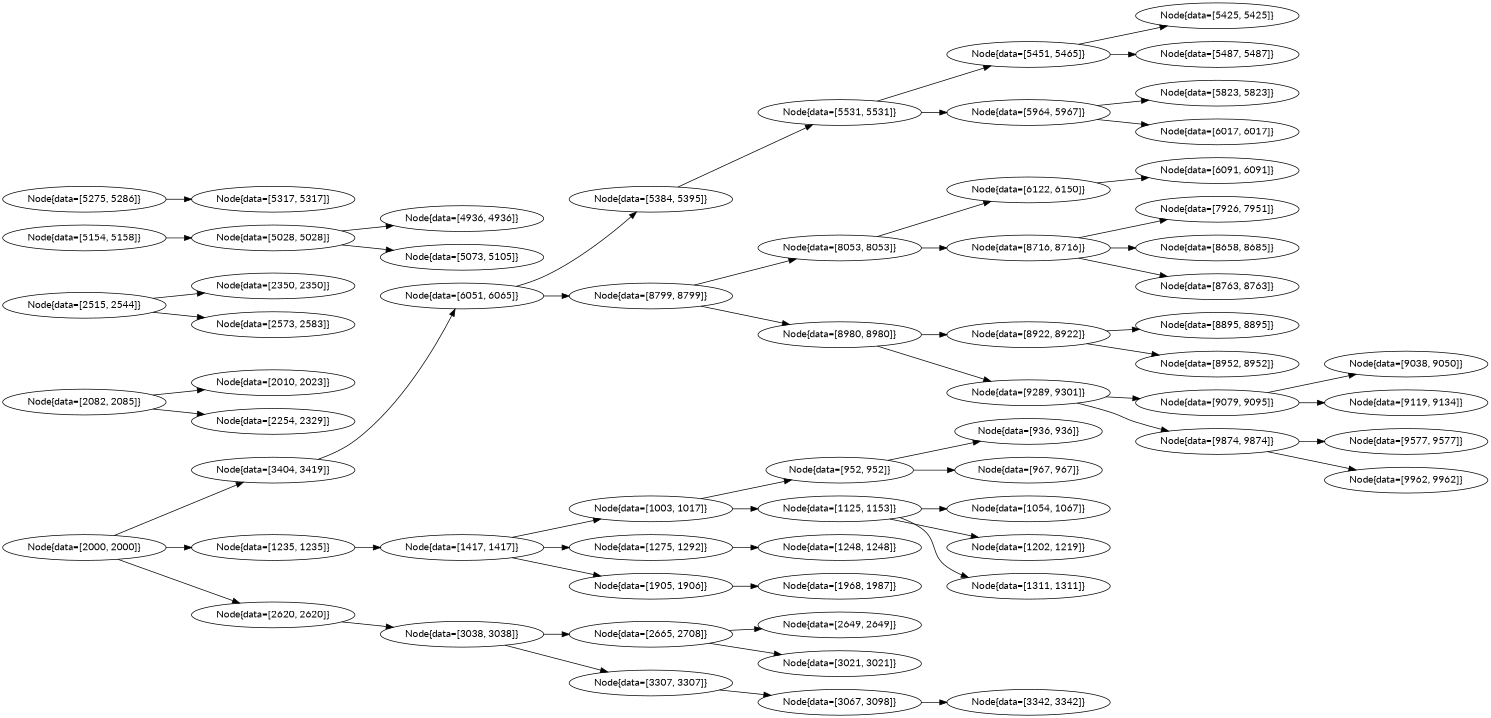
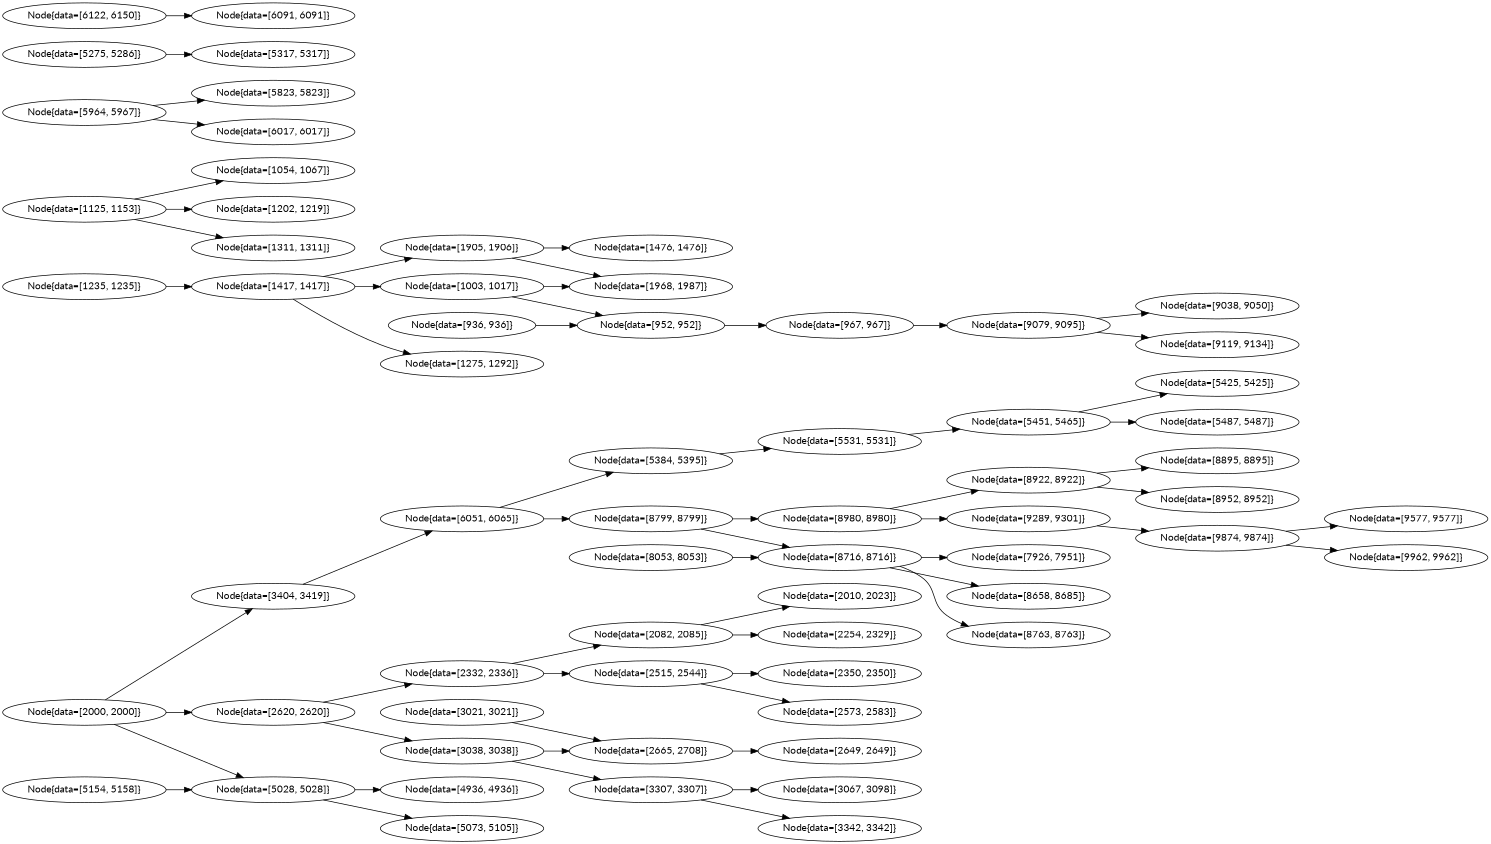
  digraph {
    fontname=Lato
    rankdir=LR
    node [fontname=Lato]
    edge [fontname=Lato]
    n1 [label="Node{data=[3404, 3419]}"]
    n2 [label="Node{data=[6051, 6065]}"]
    n3 [label="Node{data=[2000, 2000]}"]
    n4 [label="Node{data=[1235, 1235]}"]
    n5 [label="Node{data=[2620, 2620]}"]
    n6 [label="Node{data=[5384, 5395]}"]
    n7 [label="Node{data=[8799, 8799]}"]
    n8 [label="Node{data=[1417, 1417]}"]
+   n9 [label="Node{data=[2332, 2336]}"]
    n10 [label="Node{data=[3038, 3038]}"]
    n11 [label="Node{data=[1003, 1017]}"]
    n12 [label="Node{data=[952, 952]}"]
    n13 [label="Node{data=[1125, 1153]}"]
    n14 [label="Node{data=[1275, 1292]}"]
    n15 [label="Node{data=[1905, 1906]}"]
    n16 [label="Node{data=[936, 936]}"]
    n17 [label="Node{data=[967, 967]}"]
    n18 [label="Node{data=[1054, 1067]}"]
    n19 [label="Node{data=[1202, 1219]}"]
    n20 [label="Node{data=[1311, 1311]}"]
-   n21 [label="Node{data=[1248, 1248]}"]
+   n22 [label="Node{data=[1476, 1476]}"]
    n23 [label="Node{data=[1968, 1987]}"]
    n24 [label="Node{data=[2082, 2085]}"]
    n25 [label="Node{data=[2515, 2544]}"]
    n26 [label="Node{data=[2665, 2708]}"]
    n27 [label="Node{data=[3307, 3307]}"]
    n28 [label="Node{data=[2010, 2023]}"]
    n29 [label="Node{data=[2254, 2329]}"]
    n30 [label="Node{data=[2350, 2350]}"]
    n31 [label="Node{data=[2573, 2583]}"]
    n32 [label="Node{data=[2649, 2649]}"]
    n33 [label="Node{data=[3021, 3021]}"]
    n34 [label="Node{data=[3067, 3098]}"]
    n35 [label="Node{data=[3342, 3342]}"]
    n36 [label="Node{data=[5531, 5531]}"]
    n37 [label="Node{data=[8053, 8053]}"]
    n38 [label="Node{data=[8980, 8980]}"]
    n39 [label="Node{data=[5154, 5158]}"]
    n40 [label="Node{data=[5028, 5028]}"]
    n41 [label="Node{data=[5451, 5465]}"]
    n42 [label="Node{data=[5964, 5967]}"]
    n43 [label="Node{data=[4936, 4936]}"]
    n44 [label="Node{data=[5073, 5105]}"]
    n45 [label="Node{data=[5275, 5286]}"]
    n46 [label="Node{data=[5317, 5317]}"]
    n47 [label="Node{data=[5425, 5425]}"]
    n48 [label="Node{data=[5487, 5487]}"]
    n49 [label="Node{data=[5823, 5823]}"]
    n50 [label="Node{data=[6017, 6017]}"]
    n51 [label="Node{data=[6122, 6150]}"]
    n52 [label="Node{data=[8716, 8716]}"]
    n53 [label="Node{data=[8922, 8922]}"]
    n54 [label="Node{data=[9289, 9301]}"]
    n55 [label="Node{data=[6091, 6091]}"]
    n56 [label="Node{data=[7926, 7951]}"]
    n57 [label="Node{data=[8658, 8685]}"]
    n58 [label="Node{data=[8763, 8763]}"]
    n59 [label="Node{data=[8895, 8895]}"]
    n60 [label="Node{data=[8952, 8952]}"]
    n61 [label="Node{data=[9079, 9095]}"]
    n62 [label="Node{data=[9874, 9874]}"]
    n63 [label="Node{data=[9038, 9050]}"]
    n64 [label="Node{data=[9119, 9134]}"]
    n65 [label="Node{data=[9577, 9577]}"]
    n66 [label="Node{data=[9962, 9962]}"]
    n1 -> n2
    n2 -> n6
    n2 -> n7
    n3 -> n1
-   n3 -> n4
+   n3 -> n40
    n3 -> n5
    n4 -> n8
+   n5 -> n9
    n5 -> n10
    n6 -> n36
-   n7 -> n37
+   n7 -> n52
    n7 -> n38
    n8 -> n11
    n8 -> n14
    n8 -> n15
+   n9 -> n24
+   n9 -> n25
    n10 -> n26
    n10 -> n27
    n11 -> n12
-   n11 -> n13
-   n12 -> n16
+   n11 -> n23
+   n16 -> n12
    n12 -> n17
    n13 -> n18
    n13 -> n19
    n13 -> n20
-   n14 -> n21
+   n15 -> n22
    n15 -> n23
    n24 -> n28
    n24 -> n29
    n25 -> n30
    n25 -> n31
    n26 -> n32
-   n26 -> n33
+   n33 -> n26
    n27 -> n34
-   n34 -> n35
+   n27 -> n35
    n36 -> n41
-   n36 -> n42
-   n37 -> n51
    n37 -> n52
    n38 -> n53
    n38 -> n54
    n39 -> n40
    n40 -> n43
    n40 -> n44
    n41 -> n47
    n41 -> n48
    n42 -> n49
    n42 -> n50
    n45 -> n46
    n51 -> n55
    n52 -> n56
    n52 -> n57
    n52 -> n58
    n53 -> n59
    n53 -> n60
-   n54 -> n61
+   n17 -> n61
    n54 -> n62
    n61 -> n63
    n61 -> n64
    n62 -> n65
    n62 -> n66
  }
